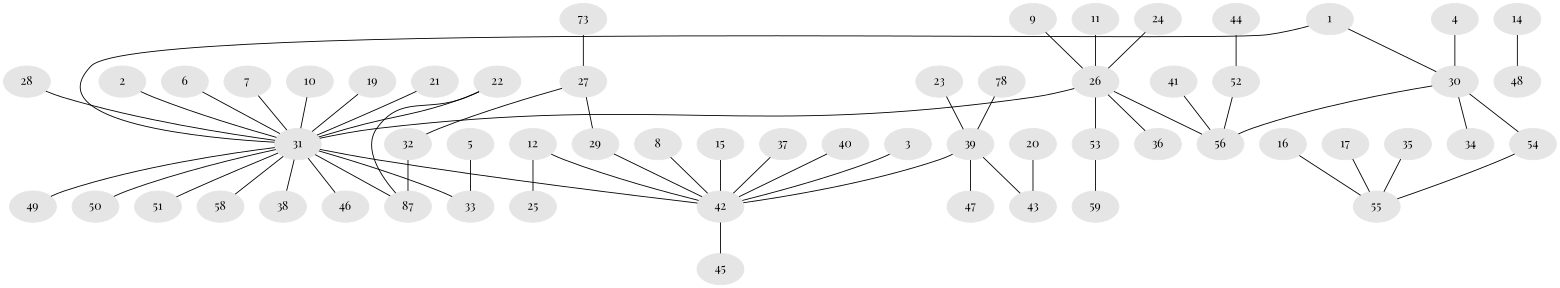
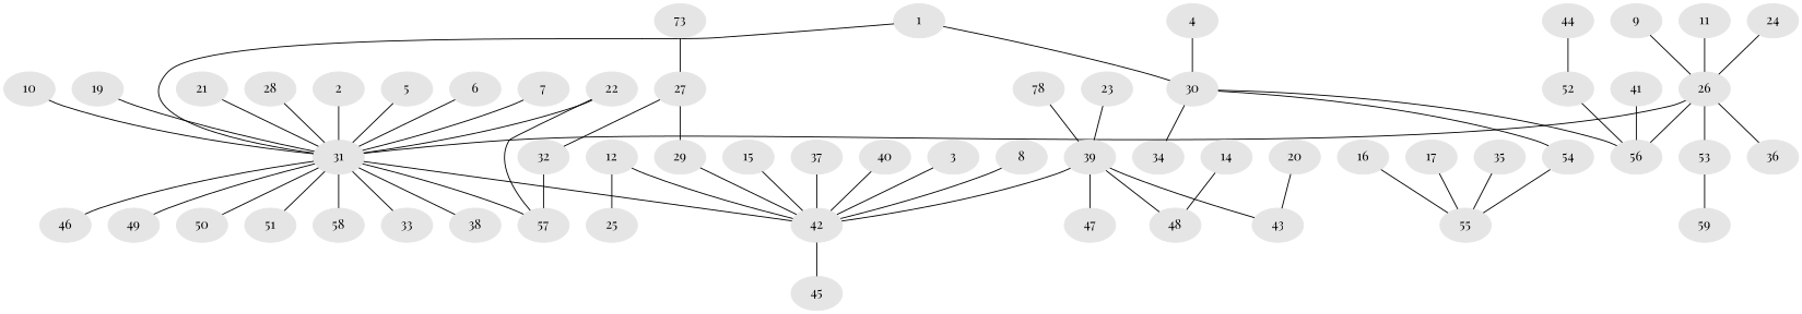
  graph {
    fontname="Playfair Display"
    node [color=gray90 fontname="Playfair Display" style=filled]
    edge [fontname="Playfair Display" weight=1.0]
    1
    30
    31
    56
    34
    54
    42
-   57 [label=87]
+   57
    33
    38
    46
    49
    50
    51
    58
    2
    3
    45
    4
    5
    6
    7
    8
    9
    26
    36
    53
    10
    11
    12
    25
    n32 [label=73]
    27
    29
    32
    14
    48
    15
    16
    55
    17
    n42 [label=78]
    39
    43
    47
    19
    20
    21
    22
    23
    24
    59
    28
    35
    37
    40
    41
    44
    52
    1 -- 30
    1 -- 31
    30 -- 56
    30 -- 34
    30 -- 54
    31 -- 42
    31 -- 57
    31 -- 33
    31 -- 38
    31 -- 46
    31 -- 49
    31 -- 50
    31 -- 51
    31 -- 58
    54 -- 55
    42 -- 45
    2 -- 31
    3 -- 42
    4 -- 30
-   5 -- 33
+   5 -- 31
    6 -- 31
    7 -- 31
    8 -- 42
    9 -- 26
    26 -- 31
    26 -- 56
    26 -- 36
    26 -- 53
    53 -- 59
    10 -- 31
    11 -- 26
    12 -- 42
    12 -- 25
    n32 -- 27
    27 -- 29
    27 -- 32
    29 -- 42
    32 -- 57
    14 -- 48
    15 -- 42
    16 -- 55
    17 -- 55
    n42 -- 39
    39 -- 42
+   39 -- 48
    39 -- 43
    39 -- 47
    19 -- 31 [weight=2.0]
    20 -- 43
    21 -- 31
    22 -- 31
    22 -- 57
    23 -- 39
    24 -- 26
    28 -- 31
    35 -- 55
    37 -- 42
    40 -- 42
    41 -- 56
    44 -- 52
    52 -- 56
  }
